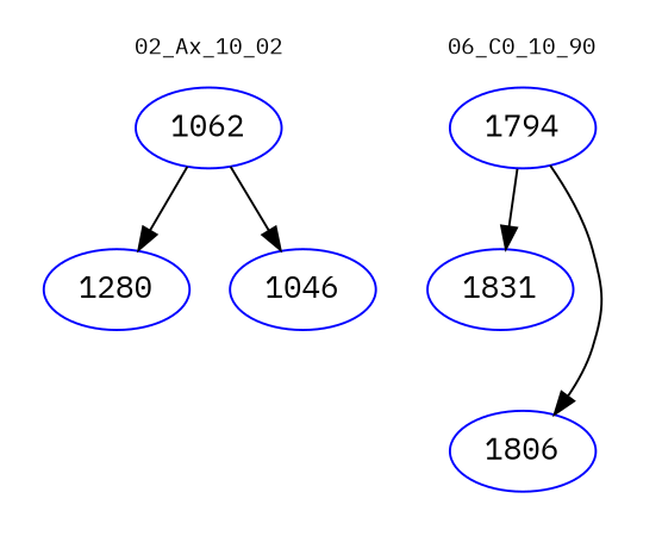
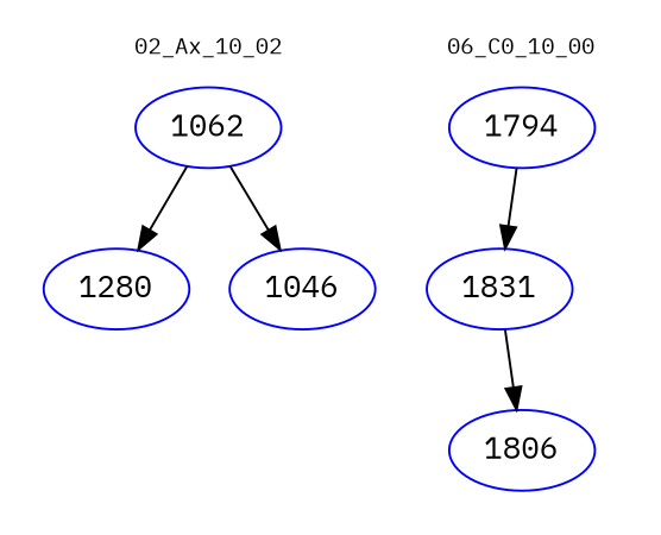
  digraph {
    fontname="IBM Plex Mono"
    node [color=blue fontname="IBM Plex Mono"]
    edge [color=black fontname="IBM Plex Mono"]
    n1 [label=1062]
    n2 [label=1280]
    n3 [label=1046]
    n4 [label=1794]
    n5 [label=1831]
    n6 [label=1806]
    subgraph cluster_1 {
      color=white
      fontsize=10
      label="02_Ax_10_02"
      n1
      n2
      n3
    }
    subgraph cluster_2 {
      color=white
      fontsize=10
-     label="06_C0_10_90"
+     label="06_C0_10_00"
      n4
      n5
      n6
    }
    n1 -> n2
    n1 -> n3
    n4 -> n5
-   n4 -> n6
+   n5 -> n6
  }
